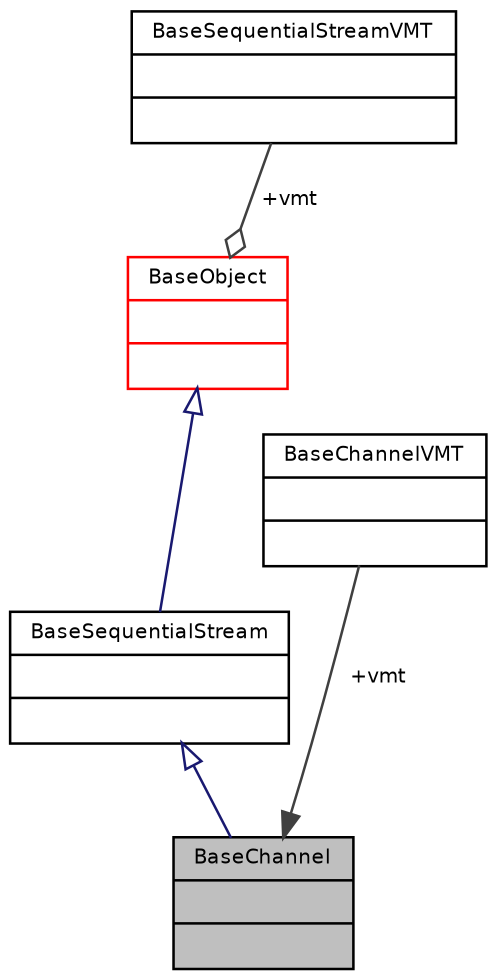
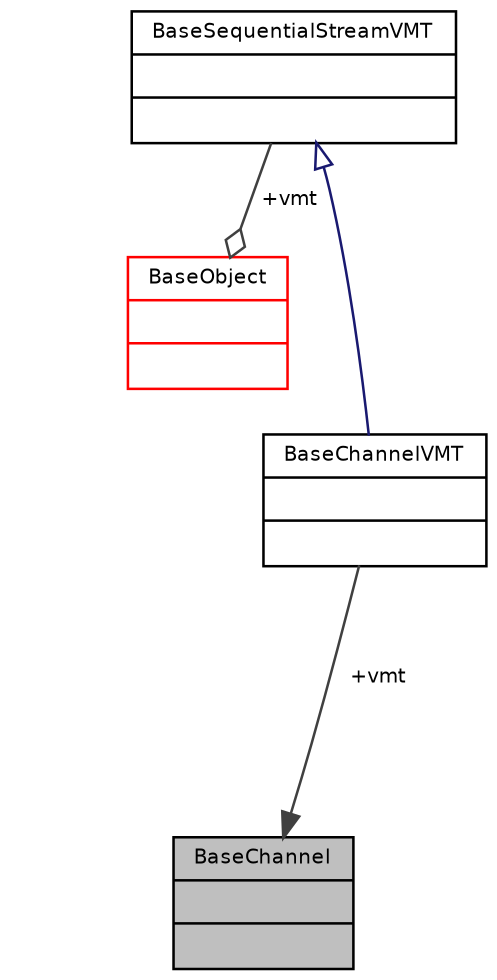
  digraph {
    node [color=black fontname=Helvetica fontsize=8 shape=record]
    edge [arrowtail=onormal color=midnightblue dir=back fontname=Helvetica fontsize=8 labelfontname=Helvetica labelfontsize=8 style=solid]
    n1 [fillcolor=grey75 fontcolor=black height=0.2 label="{BaseChannel\n||}" style=filled width=0.4]
-   n2 [height=0.2 label="{BaseSequentialStream\n||}" width=0.4]
    n3 [color=red height=0.2 label="{BaseObject\n||}" width=0.4]
    n4 [height=0.2 label="{BaseSequentialStreamVMT\n||}" width=0.4]
    n5 [height=0.2 label="{BaseChannelVMT\n||}" width=0.4]
-   n2 -> n1
-   n3 -> n2
    n4 -> n3 [arrowhead=odiamond color=grey25 label=" +vmt" arrowtail="" dir=""]
+   n4 -> n5
    n5 -> n1 [arrowhead=normal color=grey25 label=" +vmt" arrowtail="" dir=""]
  }
